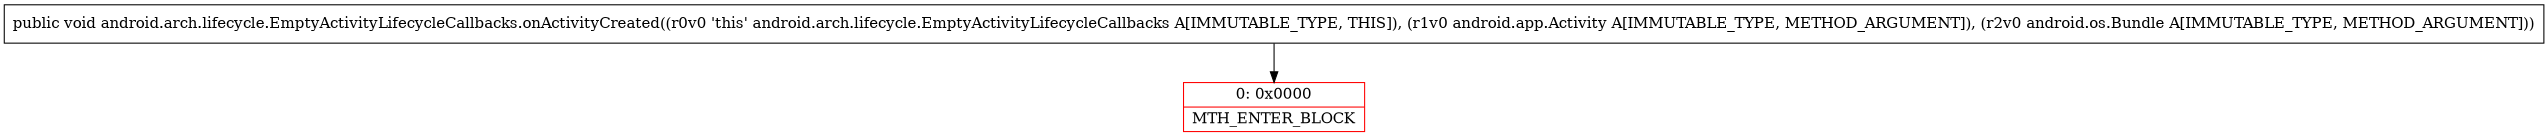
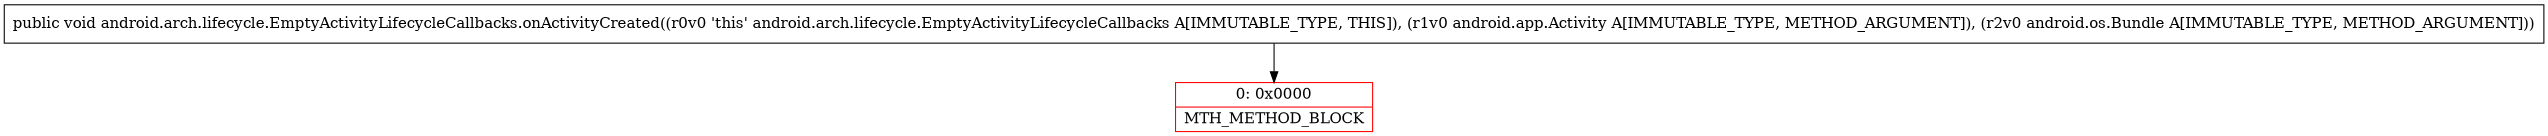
  digraph {
    node [shape=record]
-   n1 [color=red label="{0\:\ 0x0000|MTH_ENTER_BLOCK\l}"]
+   n1 [color=red label="{0\:\ 0x0000|MTH_METHOD_BLOCK\l}"]
    n2 [label="{public void android.arch.lifecycle.EmptyActivityLifecycleCallbacks.onActivityCreated((r0v0 'this' android.arch.lifecycle.EmptyActivityLifecycleCallbacks A[IMMUTABLE_TYPE, THIS]), (r1v0 android.app.Activity A[IMMUTABLE_TYPE, METHOD_ARGUMENT]), (r2v0 android.os.Bundle A[IMMUTABLE_TYPE, METHOD_ARGUMENT])) }"]
    subgraph cluster_1 {
      label="R(0)"
    }
    n2 -> n1
  }
